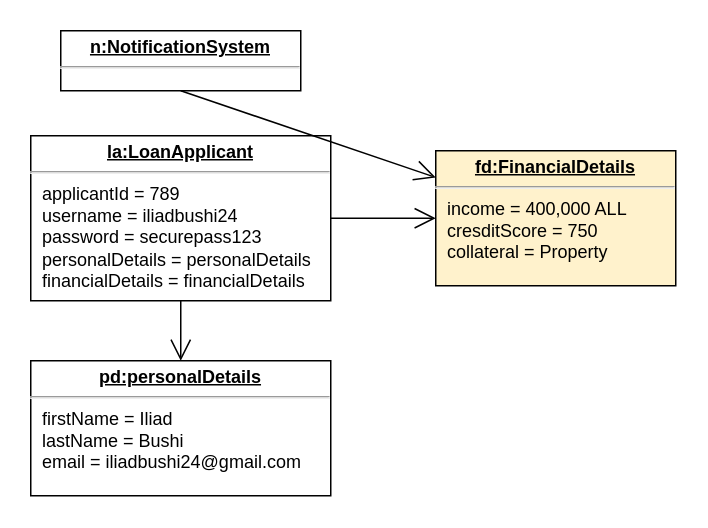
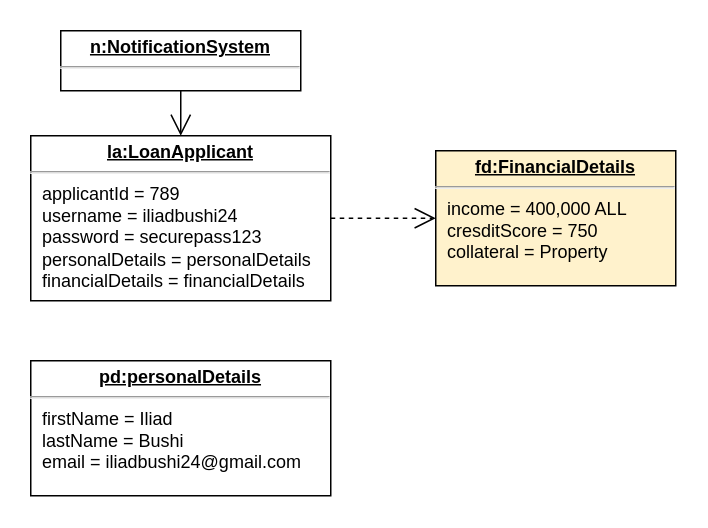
  <mxCell id="0" />
  <mxCell id="1" parent="0" />
  <mxCell id="2" value="&lt;p style=&quot;margin:0px;margin-top:4px;text-align:center;text-decoration:underline;&quot;&gt;&lt;b&gt;n:NotificationSystem&lt;/b&gt;&lt;/p&gt;&lt;hr&gt;&lt;p style=&quot;margin:0px;margin-left:8px;&quot;&gt;&lt;br&gt;&lt;/p&gt;" style="verticalAlign=top;align=left;overflow=fill;fontSize=12;fontFamily=Helvetica;html=1;whiteSpace=wrap;" parent="1" vertex="1"><mxGeometry x="40" y="20" width="160" height="40" as="geometry" /></mxCell>
  <mxCell id="3" value="&lt;p style=&quot;margin:0px;margin-top:4px;text-align:center;text-decoration:underline;&quot;&gt;&lt;b&gt;la:LoanApplicant&lt;/b&gt;&lt;/p&gt;&lt;hr&gt;&lt;p style=&quot;margin:0px;margin-left:8px;&quot;&gt;applicantId =&amp;nbsp;789&lt;br&gt;username = iliadbushi24&lt;br&gt;password = securepass123&lt;/p&gt;&lt;p style=&quot;margin:0px;margin-left:8px;&quot;&gt;personalDetails = personalDetails&lt;/p&gt;&lt;p style=&quot;margin:0px;margin-left:8px;&quot;&gt;financialDetails = financialDetails&lt;/p&gt;" style="verticalAlign=top;align=left;overflow=fill;fontSize=12;fontFamily=Helvetica;html=1;whiteSpace=wrap;" parent="1" vertex="1"><mxGeometry x="20" y="90" width="200" height="110" as="geometry" /></mxCell>
  <mxCell id="4" value="&lt;p style=&quot;margin:0px;margin-top:4px;text-align:center;text-decoration:underline;&quot;&gt;&lt;b&gt;pd:personalDetails&lt;/b&gt;&lt;/p&gt;&lt;hr&gt;&lt;p style=&quot;margin:0px;margin-left:8px;&quot;&gt;firstName = Iliad&lt;br&gt;lastName = Bushi&lt;br&gt;email = iliadbushi24@gmail.com&lt;/p&gt;" style="verticalAlign=top;align=left;overflow=fill;fontSize=12;fontFamily=Helvetica;html=1;whiteSpace=wrap;" parent="1" vertex="1"><mxGeometry x="20" y="240" width="200" height="90" as="geometry" /></mxCell>
  <mxCell id="5" value="&lt;p style=&quot;margin:0px;margin-top:4px;text-align:center;text-decoration:underline;&quot;&gt;&lt;b&gt;fd:FinancialDetails&lt;/b&gt;&lt;/p&gt;&lt;hr&gt;&lt;p style=&quot;margin:0px;margin-left:8px;&quot;&gt;income = 400,000 ALL&lt;br&gt;cresditScore =&amp;nbsp;750&lt;br&gt;collateral = Property&lt;/p&gt;" style="verticalAlign=top;align=left;overflow=fill;fontSize=12;fontFamily=Helvetica;html=1;whiteSpace=wrap;fillColor=#fff2cc;" parent="1" vertex="1"><mxGeometry x="290" y="100" width="160" height="90" as="geometry" /></mxCell>
- <mxCell id="6" value="" style="endArrow=open;endFill=1;endSize=12;html=1;rounded=0;exitX=0.5;exitY=1;exitDx=0;exitDy=0;" parent="1" source="2" target="5" edge="1"><mxGeometry width="160" relative="1" as="geometry"><mxPoint x="220" y="70" as="sourcePoint" /><mxPoint x="380" y="70" as="targetPoint" /></mxGeometry></mxCell>
- <mxCell id="7" value="" style="endArrow=open;endFill=1;endSize=12;html=1;rounded=0;exitX=0.5;exitY=1;exitDx=0;exitDy=0;entryX=0.5;entryY=0;entryDx=0;entryDy=0;" parent="1" source="3" target="4" edge="1"><mxGeometry width="160" relative="1" as="geometry"><mxPoint x="260" y="320" as="sourcePoint" /><mxPoint x="420" y="320" as="targetPoint" /></mxGeometry></mxCell>
- <mxCell id="8" value="" style="endArrow=open;endFill=1;endSize=12;html=1;rounded=0;exitX=1;exitY=0.5;exitDx=0;exitDy=0;entryX=0;entryY=0.5;entryDx=0;entryDy=0;" parent="1" source="3" target="5" edge="1"><mxGeometry width="160" relative="1" as="geometry"><mxPoint x="310" y="230" as="sourcePoint" /><mxPoint x="470" y="230" as="targetPoint" /></mxGeometry></mxCell>
+ <mxCell id="6" value="" style="endArrow=open;endFill=1;endSize=12;html=1;rounded=0;exitX=0.5;exitY=1;exitDx=0;exitDy=0;entryX=0.5;entryY=0;entryDx=0;entryDy=0;" parent="1" source="2" target="3" edge="1"><mxGeometry width="160" relative="1" as="geometry"><mxPoint x="220" y="70" as="sourcePoint" /><mxPoint x="380" y="70" as="targetPoint" /></mxGeometry></mxCell>
+ <mxCell id="8" value="" style="endArrow=open;endFill=1;endSize=12;html=1;rounded=0;exitX=1;exitY=0.5;exitDx=0;exitDy=0;entryX=0;entryY=0.5;entryDx=0;entryDy=0;dashed=1;" parent="1" source="3" target="5" edge="1"><mxGeometry width="160" relative="1" as="geometry"><mxPoint x="310" y="230" as="sourcePoint" /><mxPoint x="470" y="230" as="targetPoint" /></mxGeometry></mxCell>
